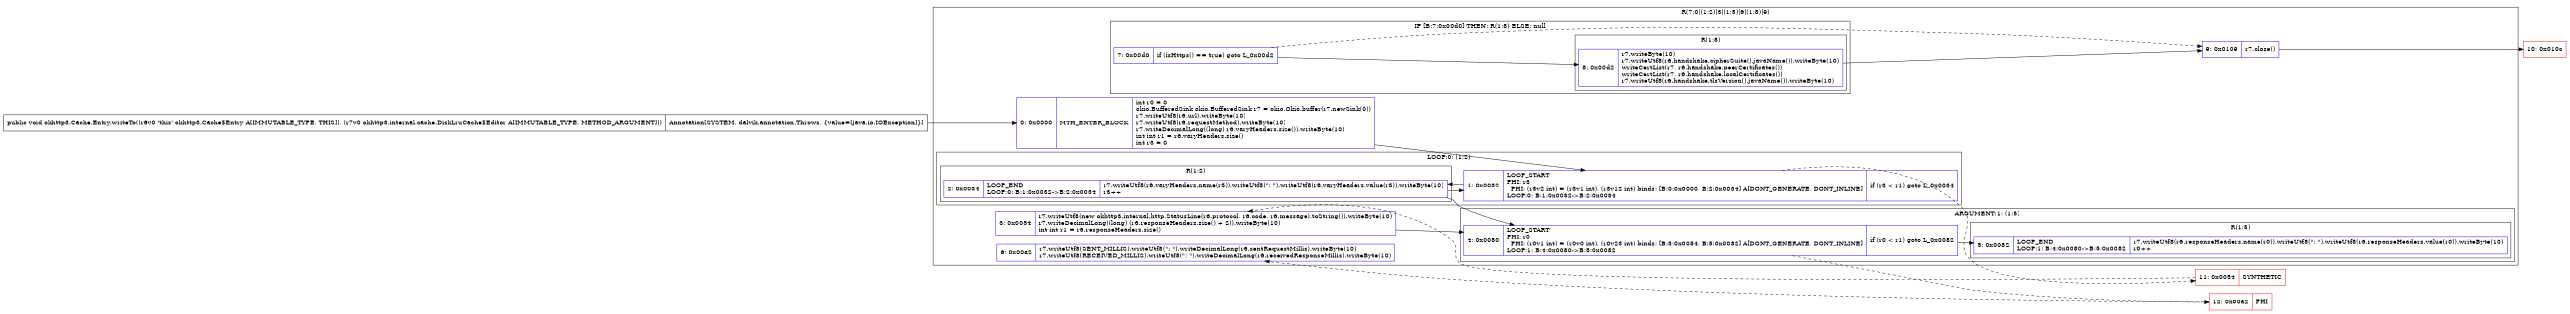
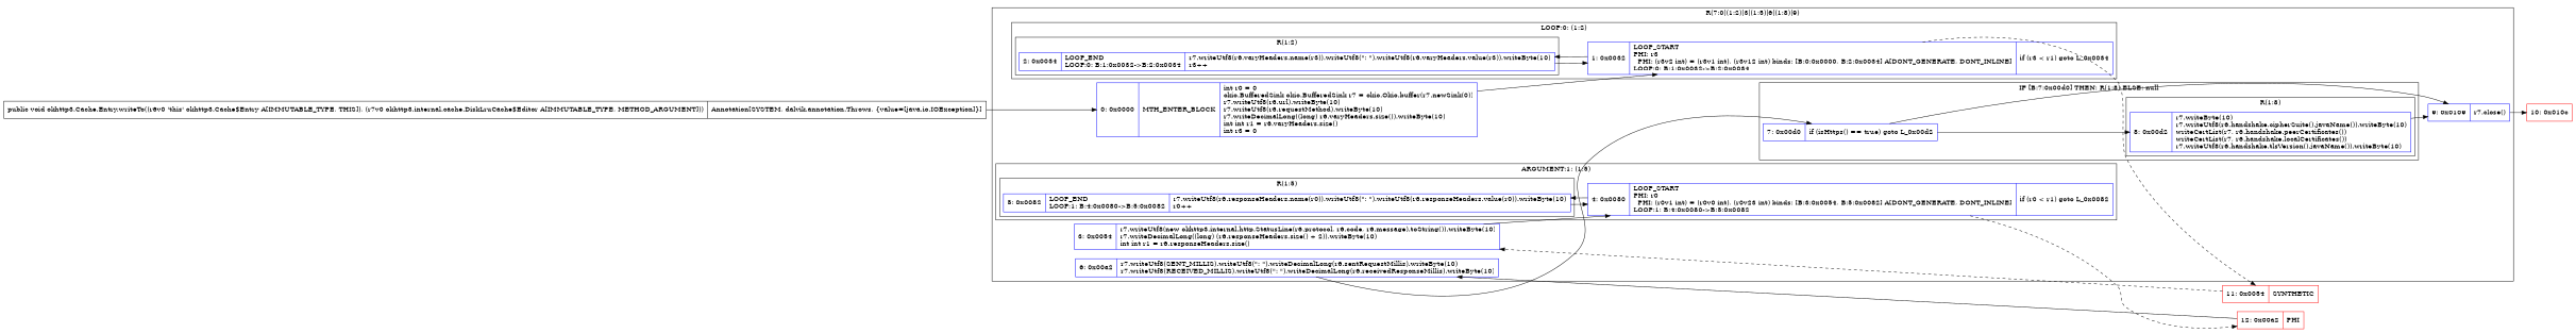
  digraph {
    rankdir=LR
    node [color=blue shape=record]
    n1 [label="{2\:\ 0x0034|LOOP_END\lLOOP:0: B:1:0x0032\-\>B:2:0x0034\l|r7.writeUtf8(r6.varyHeaders.name(r3)).writeUtf8(\": \").writeUtf8(r6.varyHeaders.value(r3)).writeByte(10)\lr3++\l}"]
    n2 [label="{1\:\ 0x0032|LOOP_START\lPHI: r3 \l  PHI: (r3v2 int) = (r3v1 int), (r3v12 int) binds: [B:0:0x0000, B:2:0x0034] A[DONT_GENERATE, DONT_INLINE]\lLOOP:0: B:1:0x0032\-\>B:2:0x0034\l|if (r3 \< r1) goto L_0x0034\l}"]
    n3 [label="{5\:\ 0x0082|LOOP_END\lLOOP:1: B:4:0x0080\-\>B:5:0x0082\l|r7.writeUtf8(r6.responseHeaders.name(r0)).writeUtf8(\": \").writeUtf8(r6.responseHeaders.value(r0)).writeByte(10)\lr0++\l}"]
    n4 [label="{4\:\ 0x0080|LOOP_START\lPHI: r0 \l  PHI: (r0v1 int) = (r0v0 int), (r0v23 int) binds: [B:3:0x0054, B:5:0x0082] A[DONT_GENERATE, DONT_INLINE]\lLOOP:1: B:4:0x0080\-\>B:5:0x0082\l|if (r0 \< r1) goto L_0x0082\l}"]
    n5 [label="{8\:\ 0x00d2|r7.writeByte(10)\lr7.writeUtf8(r6.handshake.cipherSuite().javaName()).writeByte(10)\lwriteCertList(r7, r6.handshake.peerCertificates())\lwriteCertList(r7, r6.handshake.localCertificates())\lr7.writeUtf8(r6.handshake.tlsVersion().javaName()).writeByte(10)\l}"]
    n6 [label="{7\:\ 0x00d0|if (isHttps() == true) goto L_0x00d2\l}"]
    n7 [label="{0\:\ 0x0000|MTH_ENTER_BLOCK\l|int r0 = 0\lokio.BufferedSink okio.BufferedSink r7 = okio.Okio.buffer(r7.newSink(0))\lr7.writeUtf8(r6.url).writeByte(10)\lr7.writeUtf8(r6.requestMethod).writeByte(10)\lr7.writeDecimalLong((long) r6.varyHeaders.size()).writeByte(10)\lint int r1 = r6.varyHeaders.size()\lint r3 = 0\l}"]
    n8 [label="{3\:\ 0x0054|r7.writeUtf8(new okhttp3.internal.http.StatusLine(r6.protocol, r6.code, r6.message).toString()).writeByte(10)\lr7.writeDecimalLong((long) (r6.responseHeaders.size() + 2)).writeByte(10)\lint int r1 = r6.responseHeaders.size()\l}"]
    n9 [label="{6\:\ 0x00a2|r7.writeUtf8(SENT_MILLIS).writeUtf8(\": \").writeDecimalLong(r6.sentRequestMillis).writeByte(10)\lr7.writeUtf8(RECEIVED_MILLIS).writeUtf8(\": \").writeDecimalLong(r6.receivedResponseMillis).writeByte(10)\l}"]
    n10 [label="{9\:\ 0x0109|r7.close()\l}"]
    n11 [color=red label="{11\:\ 0x0054|SYNTHETIC\l}"]
    n12 [color=red label="{12\:\ 0x00a2|PHI\l}"]
    n13 [color=red label="{10\:\ 0x010c}"]
    n14 [label="{public void okhttp3.Cache.Entry.writeTo((r6v0 'this' okhttp3.Cache$Entry A[IMMUTABLE_TYPE, THIS]), (r7v0 okhttp3.internal.cache.DiskLruCache$Editor A[IMMUTABLE_TYPE, METHOD_ARGUMENT]))  | Annotation[SYSTEM, dalvik.annotation.Throws, \{value=[java.io.IOException]\}]\l}" color=""]
    subgraph cluster_1 {
      label="R(7:0|(1:2)|3|(1:5)|6|(1:8)|9)"
      n7
      n8
      n9
      n10
      subgraph cluster_2 {
        label="LOOP:0: (1:2)"
        n2
        subgraph cluster_3 {
          label="R(1:2)"
          n1
        }
      }
      subgraph cluster_4 {
        label="ARGUMENT:1: (1:5)"
        n4
        subgraph cluster_5 {
          label="R(1:5)"
          n3
        }
      }
      subgraph cluster_6 {
        label="IF [B:7:0x00d0] THEN: R(1:8) ELSE: null"
        n6
        subgraph cluster_7 {
          label="R(1:8)"
          n5
        }
      }
    }
    n1 -> n2
    n2 -> n1
    n2 -> n11 [style=dashed]
-   n1 -> n4
+   n3 -> n4
    n4 -> n3
    n4 -> n12 [style=dashed]
    n5 -> n10
    n6 -> n5
-   n6 -> n10 [style=dashed]
+   n6 -> n10 [style=solid]
    n7 -> n2
    n8 -> n4
+   n9 -> n6
    n10 -> n13
    n11 -> n8 [style=dashed]
-   n12 -> n9 [style=dashed]
+   n12 -> n9
    n14 -> n7
  }
